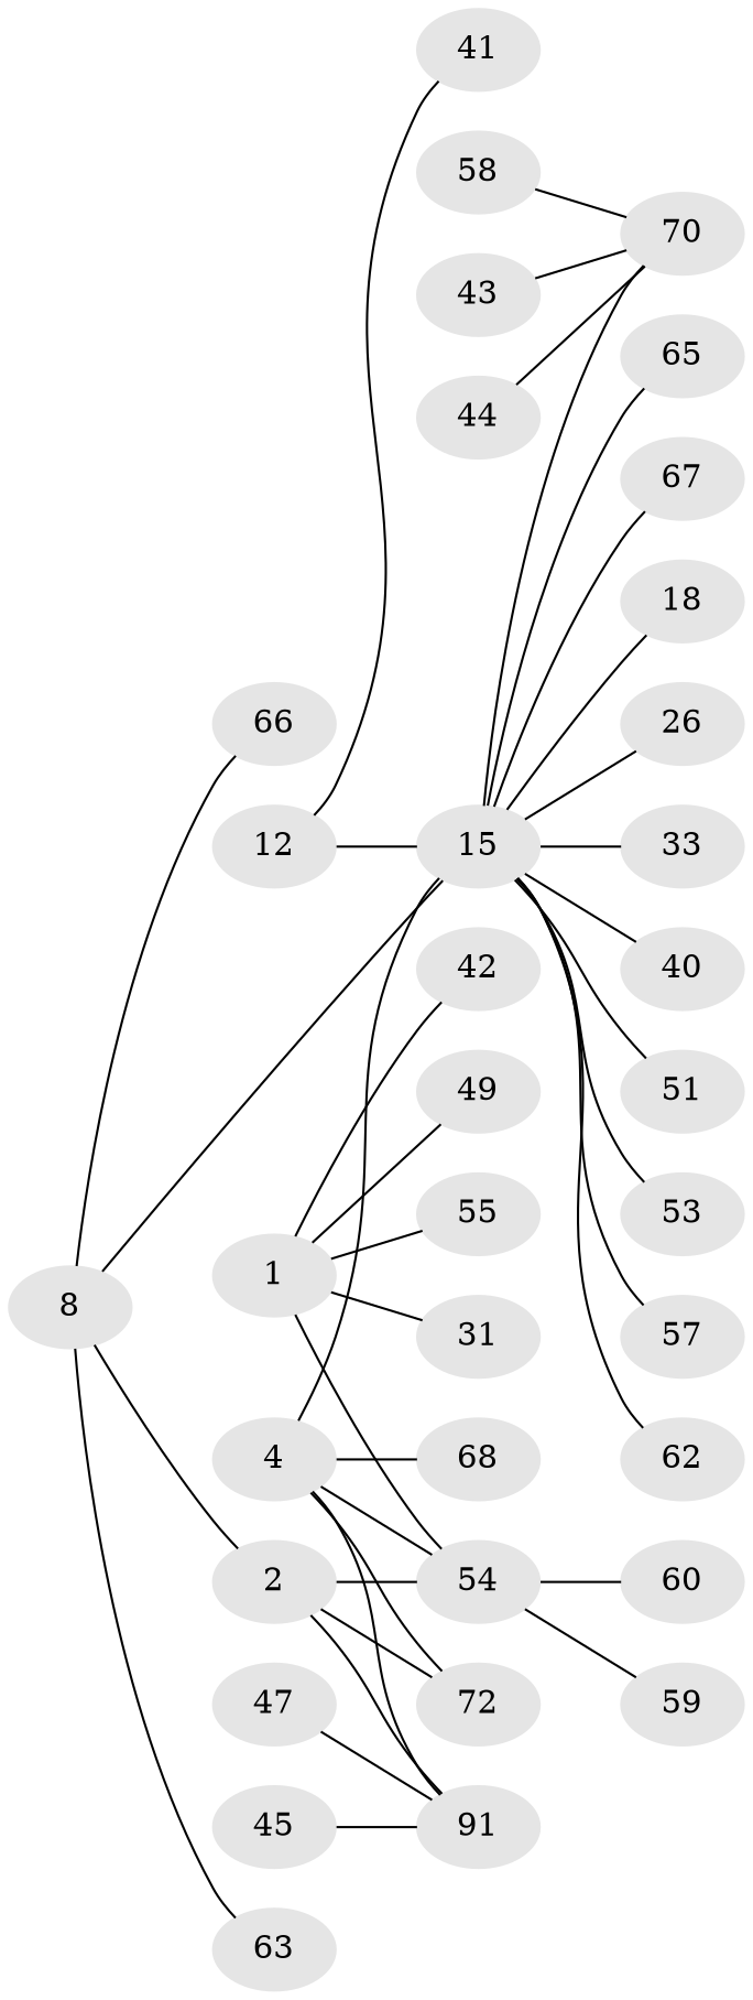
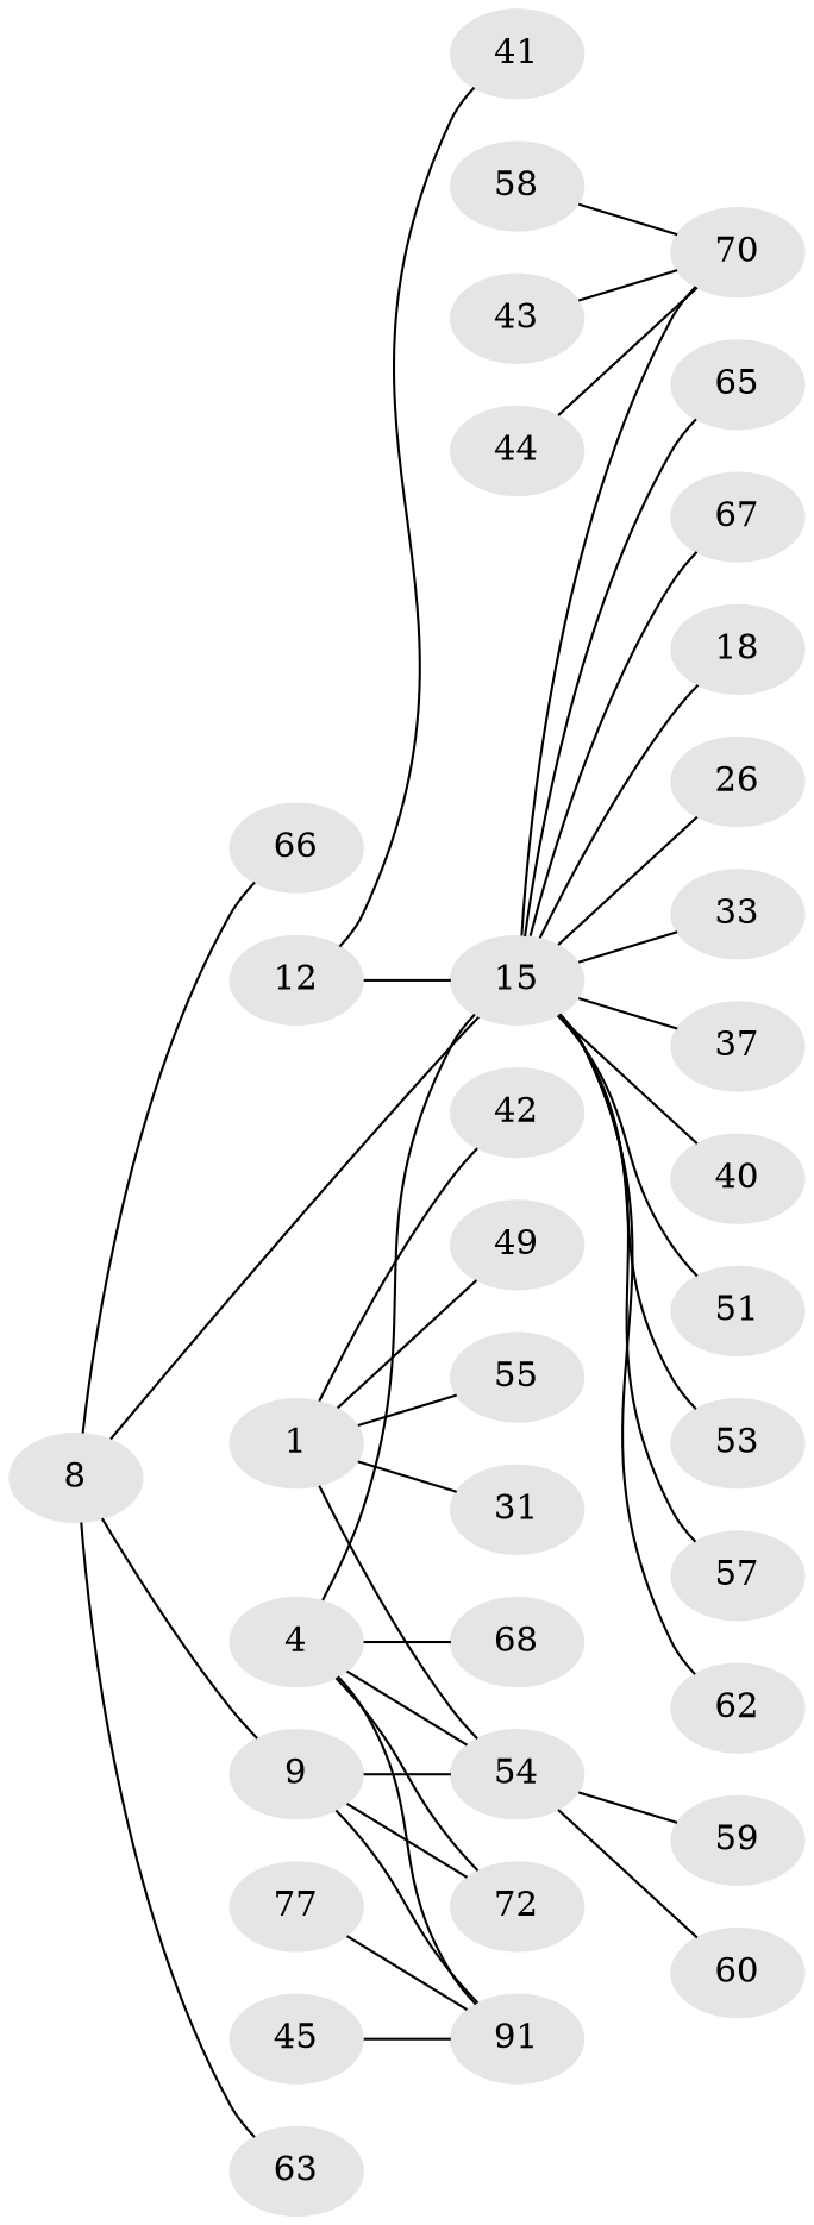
  graph {
    rankdir=LR
    node [color=gray90 style=filled]
    15 [super="+13+11"]
    18
    26
    33 [super="+20+22"]
+   37
    40 [super="+34"]
    51
    53 [super="+50"]
    57
    62 [super="+56"]
    65 [super="+29"]
    67
    70 [super="+39"]
    1
    31
    42
    49
    54 [super="+35"]
    55 [super="+19"]
    59
    60
    4
    68
    n24 [label=91 super="+46+6"]
    72 [super="+64+69"]
    8 [super="+7"]
-   9 [label=2]
+   9
    63 [super="+52"]
    66
    12
    41 [super="+25+36"]
    43
    44
    45
-   47 [super="+24"]
+   47 [super="+24" label=77]
    58
    15 -- 18
    15 -- 26
    15 -- 33
+   15 -- 37
    15 -- 40
    15 -- 51
    15 -- 53
    15 -- 57
    15 -- 62
    15 -- 65
    15 -- 67
    15 -- 70 [weight=2]
    1 -- 31
    1 -- 42
    1 -- 49
    1 -- 54 [weight=2]
    1 -- 55
    54 -- 59
    54 -- 60
    4 -- 15 [weight=2]
    4 -- 54
    4 -- 68
    4 -- n24 [weight=2]
    4 -- 72
    8 -- 15 [weight=2]
    8 -- 9 [weight=2]
    8 -- 63
    8 -- 66
    9 -- 54
    9 -- n24
    9 -- 72
    12 -- 15 [weight=2]
    12 -- 41
    43 -- 70
    44 -- 70
    45 -- n24
    47 -- n24
    58 -- 70
  }
